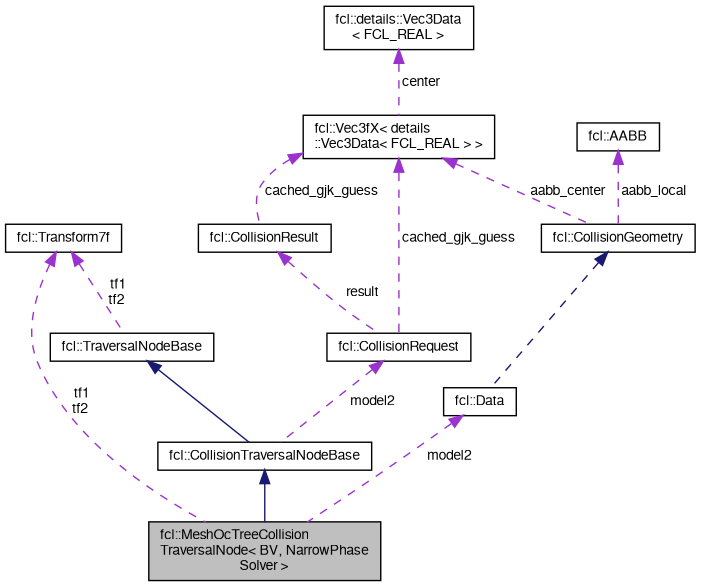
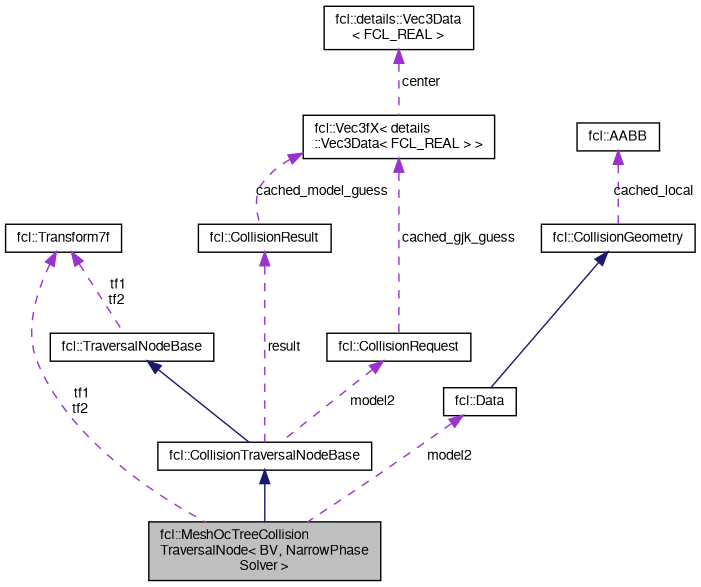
  digraph {
    rankdir=TB
    node [color=black fillcolor=white fontname=FreeSans fontsize=10 shape=record style=filled]
    edge [color=darkorchid3 dir=back fontname=FreeSans fontsize=10 labelfontname=FreeSans labelfontsize=10 style=dashed]
    n1 [fillcolor=grey75 fontcolor=black height=0.2 label="fcl::MeshOcTreeCollision\lTraversalNode\< BV, NarrowPhase\lSolver \>" width=0.4]
    n2 [height=0.2 label="fcl::CollisionTraversalNodeBase" width=0.4]
    n3 [height=0.2 label="fcl::TraversalNodeBase" width=0.4]
    n4 [height=0.2 label="fcl::Transform7f" width=0.4]
    n5 [height=0.2 label="fcl::CollisionRequest" width=0.4]
    n6 [height=0.2 label="fcl::Vec3fX\< details\l::Vec3Data\< FCL_REAL \> \>" width=0.4]
    n7 [height=0.2 label="fcl::CollisionResult" width=0.4]
    n8 [height=0.2 label="fcl::CollisionGeometry" width=0.4]
    n9 [height=0.2 label="fcl::Data" width=0.4]
    n10 [height=0.2 label="fcl::AABB" width=0.4]
    n11 [height=0.2 label="fcl::details::Vec3Data\l\< FCL_REAL \>" width=0.4]
    n2 -> n1 [color=midnightblue style=solid]
    n3 -> n2 [color=midnightblue style=solid]
    n4 -> n1 [label=" tf1\ntf2"]
    n4 -> n3 [label=" tf1\ntf2"]
    n5 -> n2 [label=" model2"]
    n6 -> n5 [label=" cached_gjk_guess"]
-   n6 -> n7 [label=" cached_gjk_guess"]
-   n6 -> n8 [label=" aabb_center"]
-   n7 -> n5 [label=" result"]
-   n8 -> n9 [color=midnightblue]
+   n6 -> n7 [label=" cached_model_guess"]
+   n7 -> n2 [label=" result"]
+   n8 -> n9 [color=midnightblue style=solid]
    n9 -> n1 [label=" model2"]
-   n10 -> n8 [label=" aabb_local"]
+   n10 -> n8 [label=" cached_local"]
    n11 -> n6 [label=" center"]
  }
